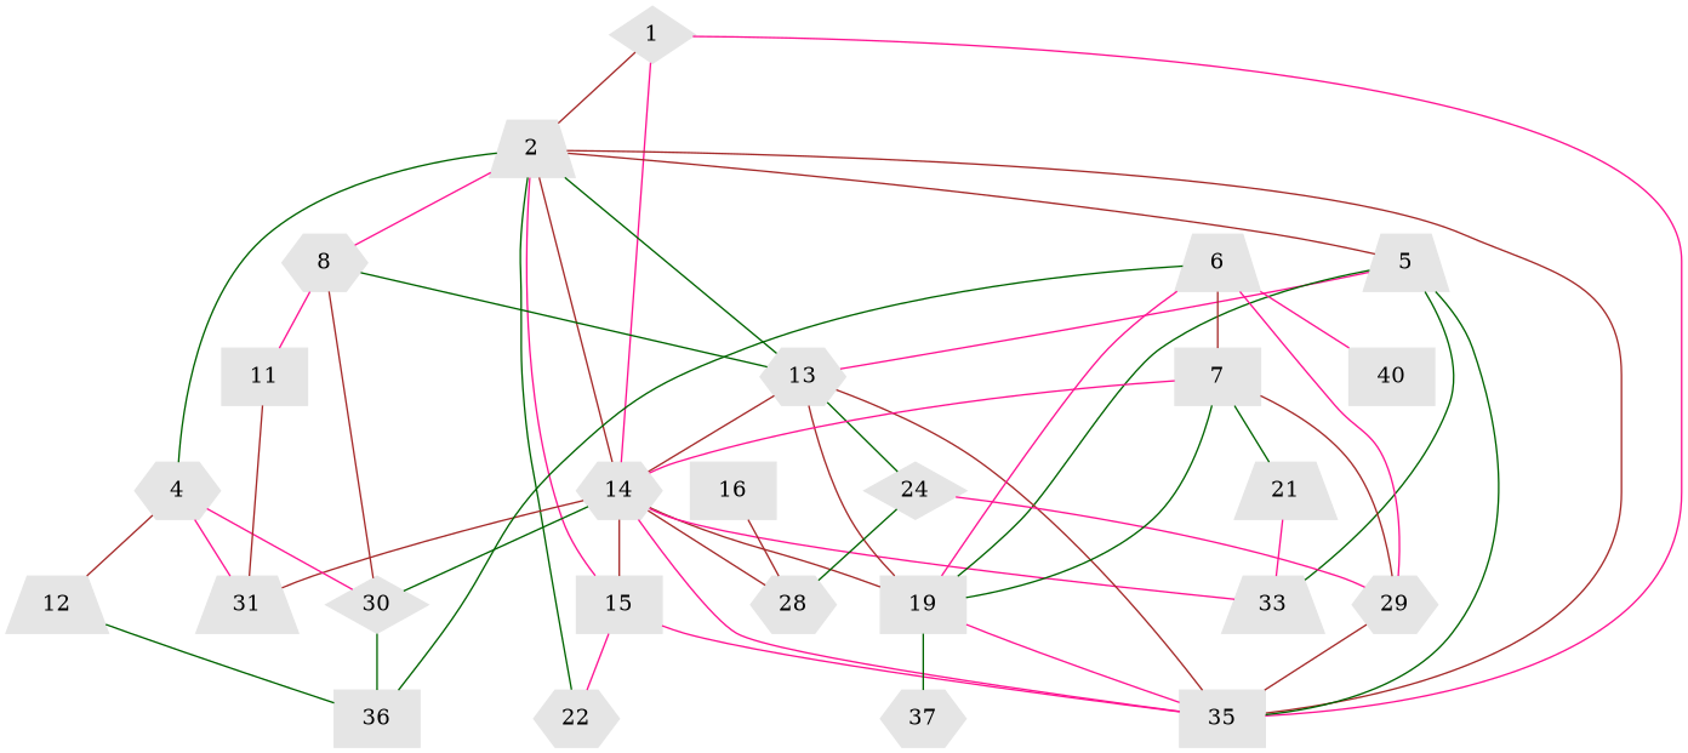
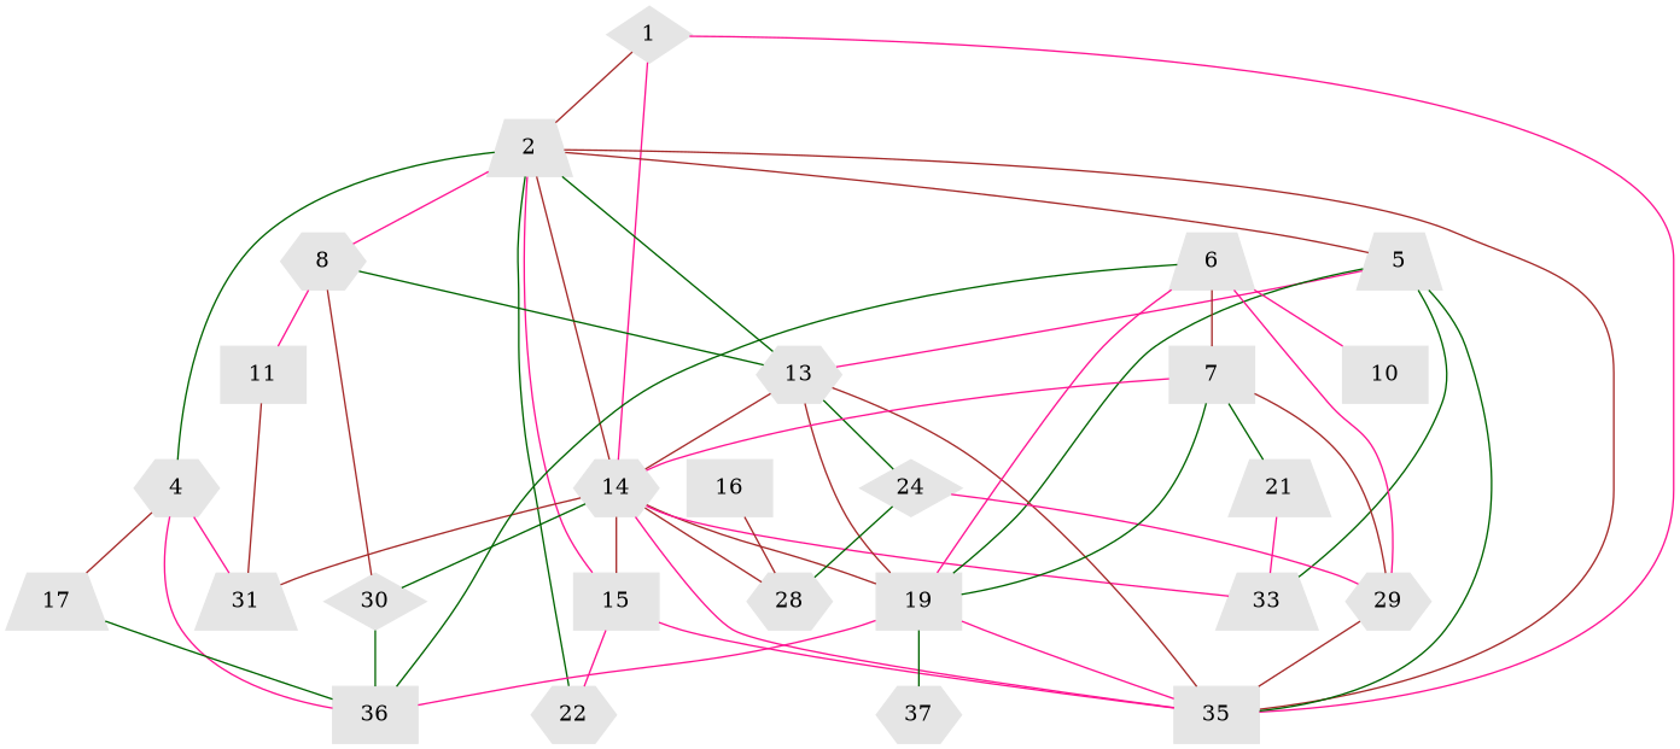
  graph {
    node [color=gray90 shape=hexagon style=filled]
    edge [color=deeppink weight=1.0]
    1 [shape=diamond]
    2 [shape=trapezium]
    14
    35 [shape=box]
    4
    5 [shape=trapezium]
    8
    13
    15 [shape=box]
    22
    30 [shape=diamond]
    31 [shape=trapezium]
    19 [shape=box]
    33 [shape=trapezium]
    28
-   17 [shape=trapezium label=12]
+   17 [shape=trapezium]
    11 [shape=box]
    24 [shape=diamond]
    36 [shape=box]
    37
    6 [shape=trapezium]
    7 [shape=box]
    29
-   40 [shape=box]
+   40 [shape=box label=10]
    21 [shape=trapezium]
    16 [shape=box]
    1 -- 2 [color=brown]
    1 -- 14
    1 -- 35
    2 -- 14 [color=brown weight=3.0]
    2 -- 35 [color=brown]
    2 -- 4 [color=darkgreen]
    2 -- 5 [color=brown]
    2 -- 8 [weight=2.0]
    2 -- 13 [color=darkgreen]
    2 -- 15
    2 -- 22 [color=darkgreen]
    14 -- 35
    14 -- 15 [color=brown weight=5.0]
    14 -- 30 [color=darkgreen]
    14 -- 31 [color=brown weight=2.0]
    14 -- 19 [color=brown]
    14 -- 33
    14 -- 28 [color=brown]
-   4 -- 30
+   4 -- 36
    4 -- 31
    4 -- 17 [color=brown]
    5 -- 35 [color=darkgreen]
    5 -- 13
    5 -- 19 [color=darkgreen]
    5 -- 33 [color=darkgreen weight=2.0]
    8 -- 13 [color=darkgreen weight=2.0]
    8 -- 30 [color=brown]
    8 -- 11
    13 -- 14 [color=brown]
    13 -- 35 [color=brown]
    13 -- 19 [color=brown]
    13 -- 24 [color=darkgreen]
    15 -- 35
    15 -- 22
    30 -- 36 [color=darkgreen weight=2.0]
    19 -- 35
+   19 -- 36
    19 -- 37 [color=darkgreen]
    17 -- 36 [color=darkgreen]
    11 -- 31 [color=brown]
    24 -- 28 [color=darkgreen]
    24 -- 29
    6 -- 19
    6 -- 36 [color=darkgreen]
    6 -- 7 [color=brown]
    6 -- 29
    6 -- 40
    7 -- 14
    7 -- 19 [color=darkgreen]
    7 -- 29 [color=brown]
    7 -- 21 [color=darkgreen]
    29 -- 35 [color=brown]
    21 -- 33
    16 -- 28 [color=brown]
  }
